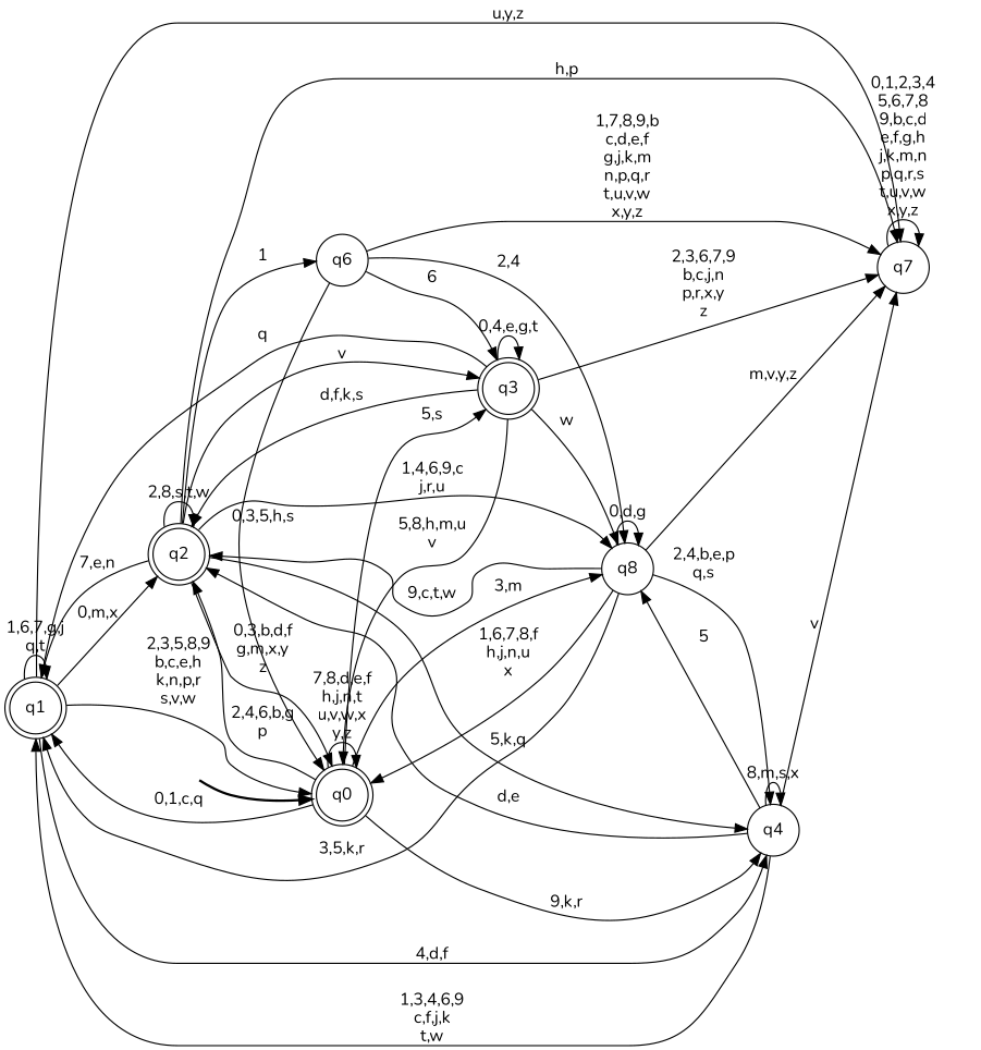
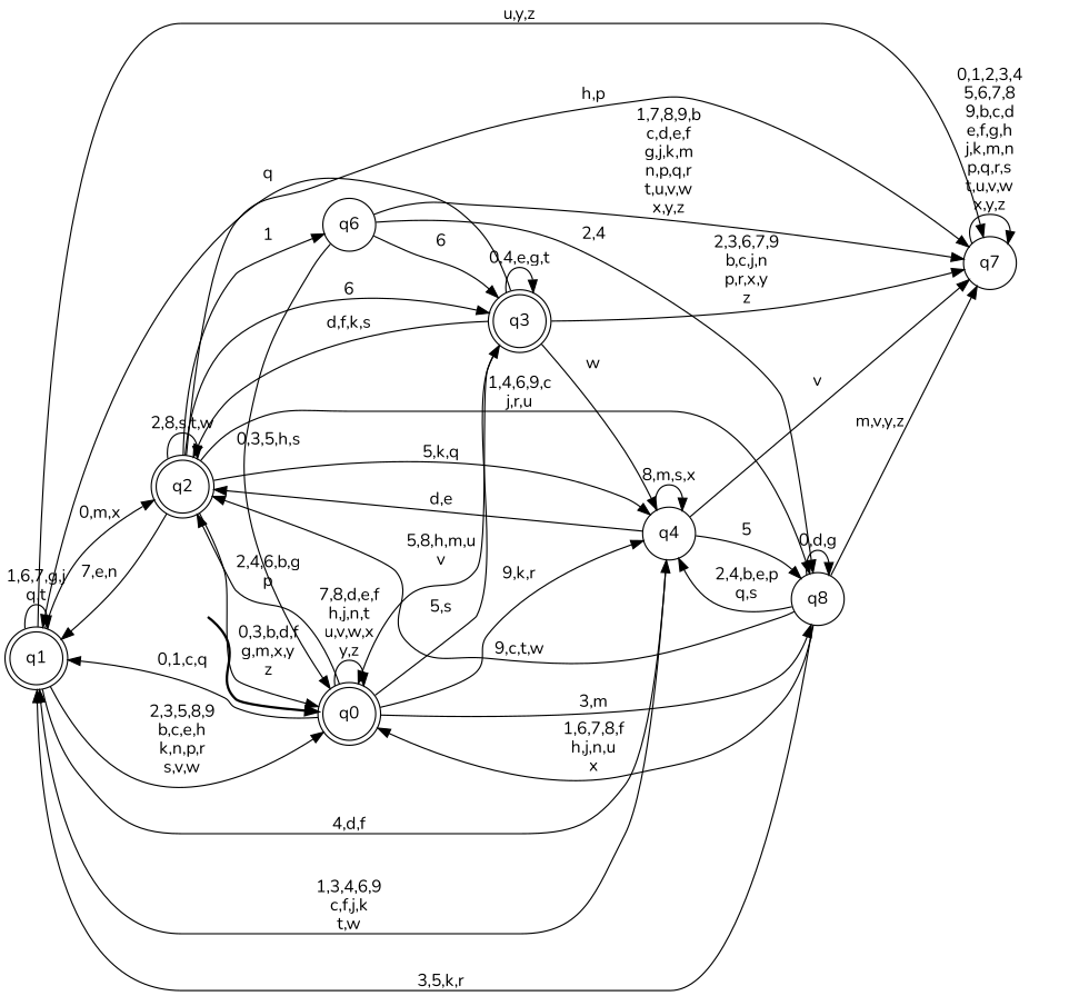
  digraph {
    fontname=Nunito
    rankdir=LR
    node [fontname=Nunito shape=doublecircle style="rounded,filled" color=black fillcolor=white]
    edge [fontname=Nunito]
    __start0 [height=0 shape=none style=invis width=0 color="" fillcolor=""]
    n2 [label=q0]
    n3 [label=q1]
    n4 [label=q2]
    n5 [label=q3]
    n6 [label=q4 shape=circle style=filled]
    n7 [label=q8 shape=circle style=filled]
    n8 [label=q7 shape=circle style=filled]
    n9 [label=q6 shape=circle style=filled]
    subgraph cluster_1 {
      nodesep=0.15
      ranksep=0.15
      style=invis
      __start0
      n2
    }
    __start0 -> n2 [penwidth=2]
    n2 -> n2 [label="7,8,d,e,f\nh,j,n,t\nu,v,w,x\ny,z"]
    n2 -> n3 [label="0,1,c,q"]
    n2 -> n4 [label="2,4,6,b,g\np"]
    n2 -> n5 [label="5,s"]
    n2 -> n6 [label="9,k,r"]
    n2 -> n7 [label="3,m"]
    n3 -> n2 [label="2,3,5,8,9\nb,c,e,h\nk,n,p,r\ns,v,w"]
    n3 -> n3 [label="1,6,7,g,j\nq,t"]
    n3 -> n4 [label="0,m,x"]
    n3 -> n6 [label="4,d,f"]
    n3 -> n8 [label="u,y,z"]
    n4 -> n2 [label="0,3,b,d,f\ng,m,x,y\nz"]
    n4 -> n3 [label="7,e,n"]
    n4 -> n4 [label="2,8,s,t,w"]
-   n4 -> n5 [label=v]
+   n4 -> n5 [label=6]
    n4 -> n6 [label="5,k,q"]
    n4 -> n7 [label="1,4,6,9,c\nj,r,u"]
    n4 -> n8 [label="h,p"]
    n4 -> n9 [label=1]
    n5 -> n2 [label="5,8,h,m,u\nv"]
    n5 -> n3 [label=q]
    n5 -> n4 [label="d,f,k,s"]
    n5 -> n5 [label="0,4,e,g,t"]
-   n5 -> n7 [label=w]
+   n5 -> n6 [label=w]
    n5 -> n8 [label="2,3,6,7,9\nb,c,j,n\np,r,x,y\nz"]
    n6 -> n3 [label="1,3,4,6,9\nc,f,j,k\nt,w"]
    n6 -> n4 [label="d,e"]
    n6 -> n6 [label="8,m,s,x"]
    n6 -> n7 [label=5]
    n6 -> n8 [label=v]
    n7 -> n2 [label="1,6,7,8,f\nh,j,n,u\nx"]
    n7 -> n3 [label="3,5,k,r"]
    n7 -> n4 [label="9,c,t,w"]
    n7 -> n6 [label="2,4,b,e,p\nq,s"]
    n7 -> n7 [label="0,d,g"]
    n7 -> n8 [label="m,v,y,z"]
    n8 -> n8 [label="0,1,2,3,4\n5,6,7,8\n9,b,c,d\ne,f,g,h\nj,k,m,n\np,q,r,s\nt,u,v,w\nx,y,z"]
    n9 -> n2 [label="0,3,5,h,s"]
    n9 -> n5 [label=6]
    n9 -> n7 [label="2,4"]
    n9 -> n8 [label="1,7,8,9,b\nc,d,e,f\ng,j,k,m\nn,p,q,r\nt,u,v,w\nx,y,z"]
  }
